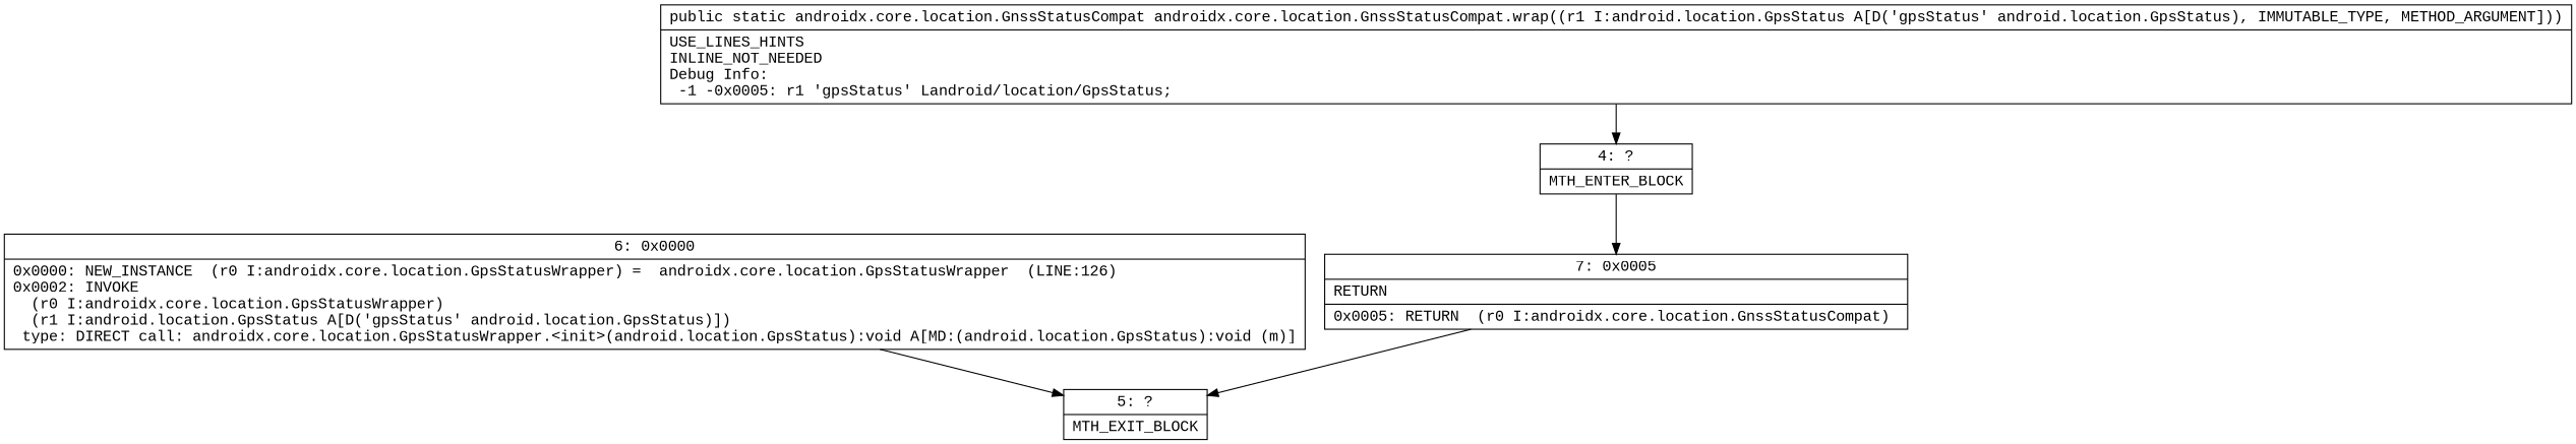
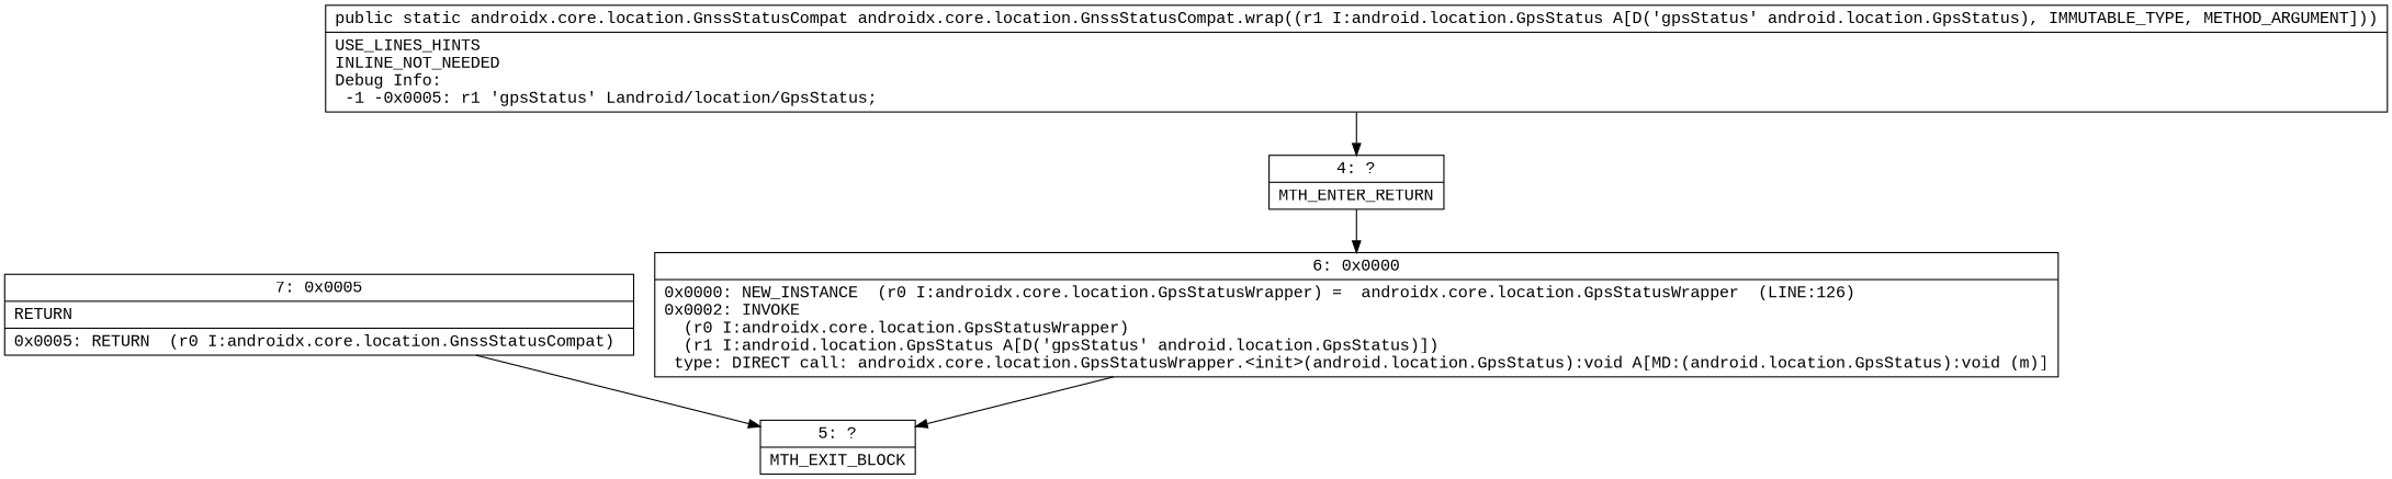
  digraph {
    fontname="Liberation Mono"
    node [fontname="Liberation Mono" shape=record]
    edge [fontname="Liberation Mono"]
-   n1 [label="{4\:\ ?|MTH_ENTER_BLOCK\l}"]
+   n1 [label="{4\:\ ?|MTH_ENTER_RETURN\l}"]
    n2 [label="{6\:\ 0x0000|0x0000: NEW_INSTANCE  (r0 I:androidx.core.location.GpsStatusWrapper) =  androidx.core.location.GpsStatusWrapper  (LINE:126)\l0x0002: INVOKE  \l  (r0 I:androidx.core.location.GpsStatusWrapper)\l  (r1 I:android.location.GpsStatus A[D('gpsStatus' android.location.GpsStatus)])\l type: DIRECT call: androidx.core.location.GpsStatusWrapper.\<init\>(android.location.GpsStatus):void A[MD:(android.location.GpsStatus):void (m)]\l}"]
    n3 [label="{5\:\ ?|MTH_EXIT_BLOCK\l}"]
    n4 [label="{7\:\ 0x0005|RETURN\l|0x0005: RETURN  (r0 I:androidx.core.location.GnssStatusCompat) \l}"]
    n5 [label="{public static androidx.core.location.GnssStatusCompat androidx.core.location.GnssStatusCompat.wrap((r1 I:android.location.GpsStatus A[D('gpsStatus' android.location.GpsStatus), IMMUTABLE_TYPE, METHOD_ARGUMENT]))  | USE_LINES_HINTS\lINLINE_NOT_NEEDED\lDebug Info:\l  \-1 \-0x0005: r1 'gpsStatus' Landroid\/location\/GpsStatus;\l}"]
-   n1 -> n4
+   n1 -> n2
    n2 -> n3
    n4 -> n3
    n5 -> n1
  }
